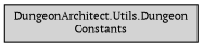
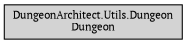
  digraph {
    rankdir=LR
    fontname="PT Serif"
-   n1 [color=black fillcolor=lightgrey fontname="PT Serif" fontsize=10 height=0.2 label="DungeonArchitect.Utils.Dungeon\lConstants" shape=record style=filled width=0.4]
+   n1 [color=black fillcolor=lightgrey fontname="PT Serif" fontsize=10 height=0.2 label="DungeonArchitect.Utils.Dungeon\lDungeon" shape=record style=filled width=0.4]
  }
